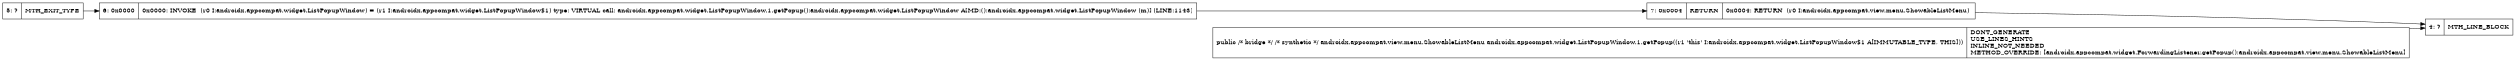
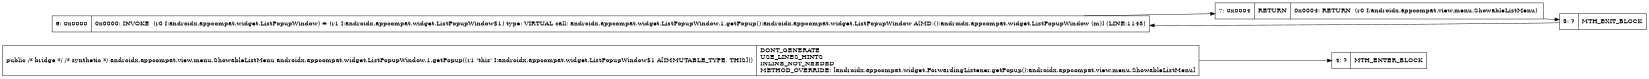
  digraph {
    rankdir=LR
    node [shape=record]
-   n1 [label="{4\:\ ?|MTH_LINE_BLOCK\l}"]
+   n1 [label="{4\:\ ?|MTH_ENTER_BLOCK\l}"]
    n2 [label="{6\:\ 0x0000|0x0000: INVOKE  (r0 I:androidx.appcompat.widget.ListPopupWindow) = (r1 I:androidx.appcompat.widget.ListPopupWindow$1) type: VIRTUAL call: androidx.appcompat.widget.ListPopupWindow.1.getPopup():androidx.appcompat.widget.ListPopupWindow A[MD:():androidx.appcompat.widget.ListPopupWindow (m)] (LINE:1143)\l}"]
    n3 [label="{7\:\ 0x0004|RETURN\l|0x0004: RETURN  (r0 I:androidx.appcompat.view.menu.ShowableListMenu) \l}"]
-   n4 [label="{5\:\ ?|MTH_EXIT_TYPE\l}"]
+   n4 [label="{5\:\ ?|MTH_EXIT_BLOCK\l}"]
    n5 [label="{public \/* bridge *\/ \/* synthetic *\/ androidx.appcompat.view.menu.ShowableListMenu androidx.appcompat.widget.ListPopupWindow.1.getPopup((r1 'this' I:androidx.appcompat.widget.ListPopupWindow$1 A[IMMUTABLE_TYPE, THIS]))  | DONT_GENERATE\lUSE_LINES_HINTS\lINLINE_NOT_NEEDED\lMETHOD_OVERRIDE: [androidx.appcompat.widget.ForwardingListener.getPopup():androidx.appcompat.view.menu.ShowableListMenu]\l}"]
    n2 -> n3
-   n3 -> n1
+   n3 -> n4
    n4 -> n2
    n5 -> n1
  }
